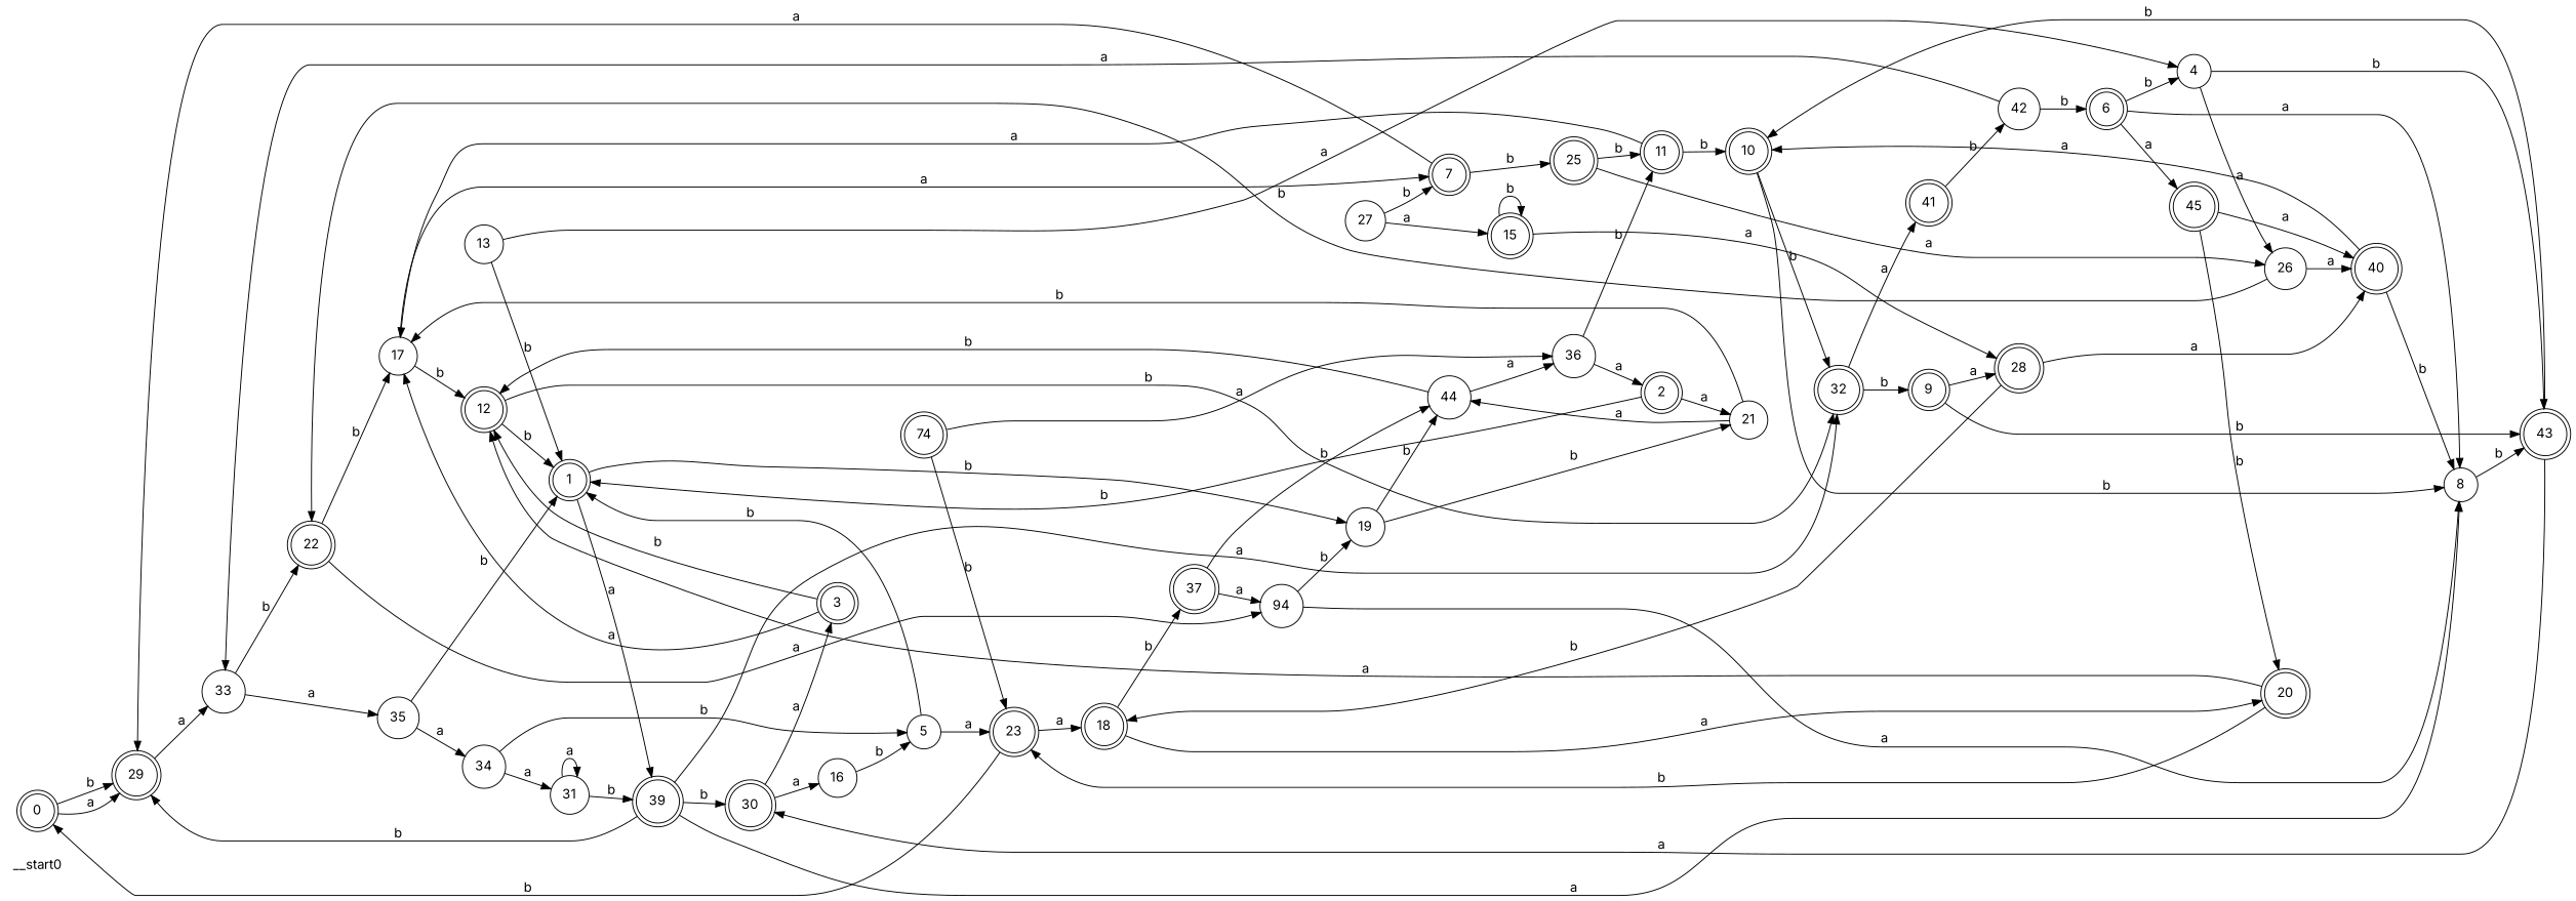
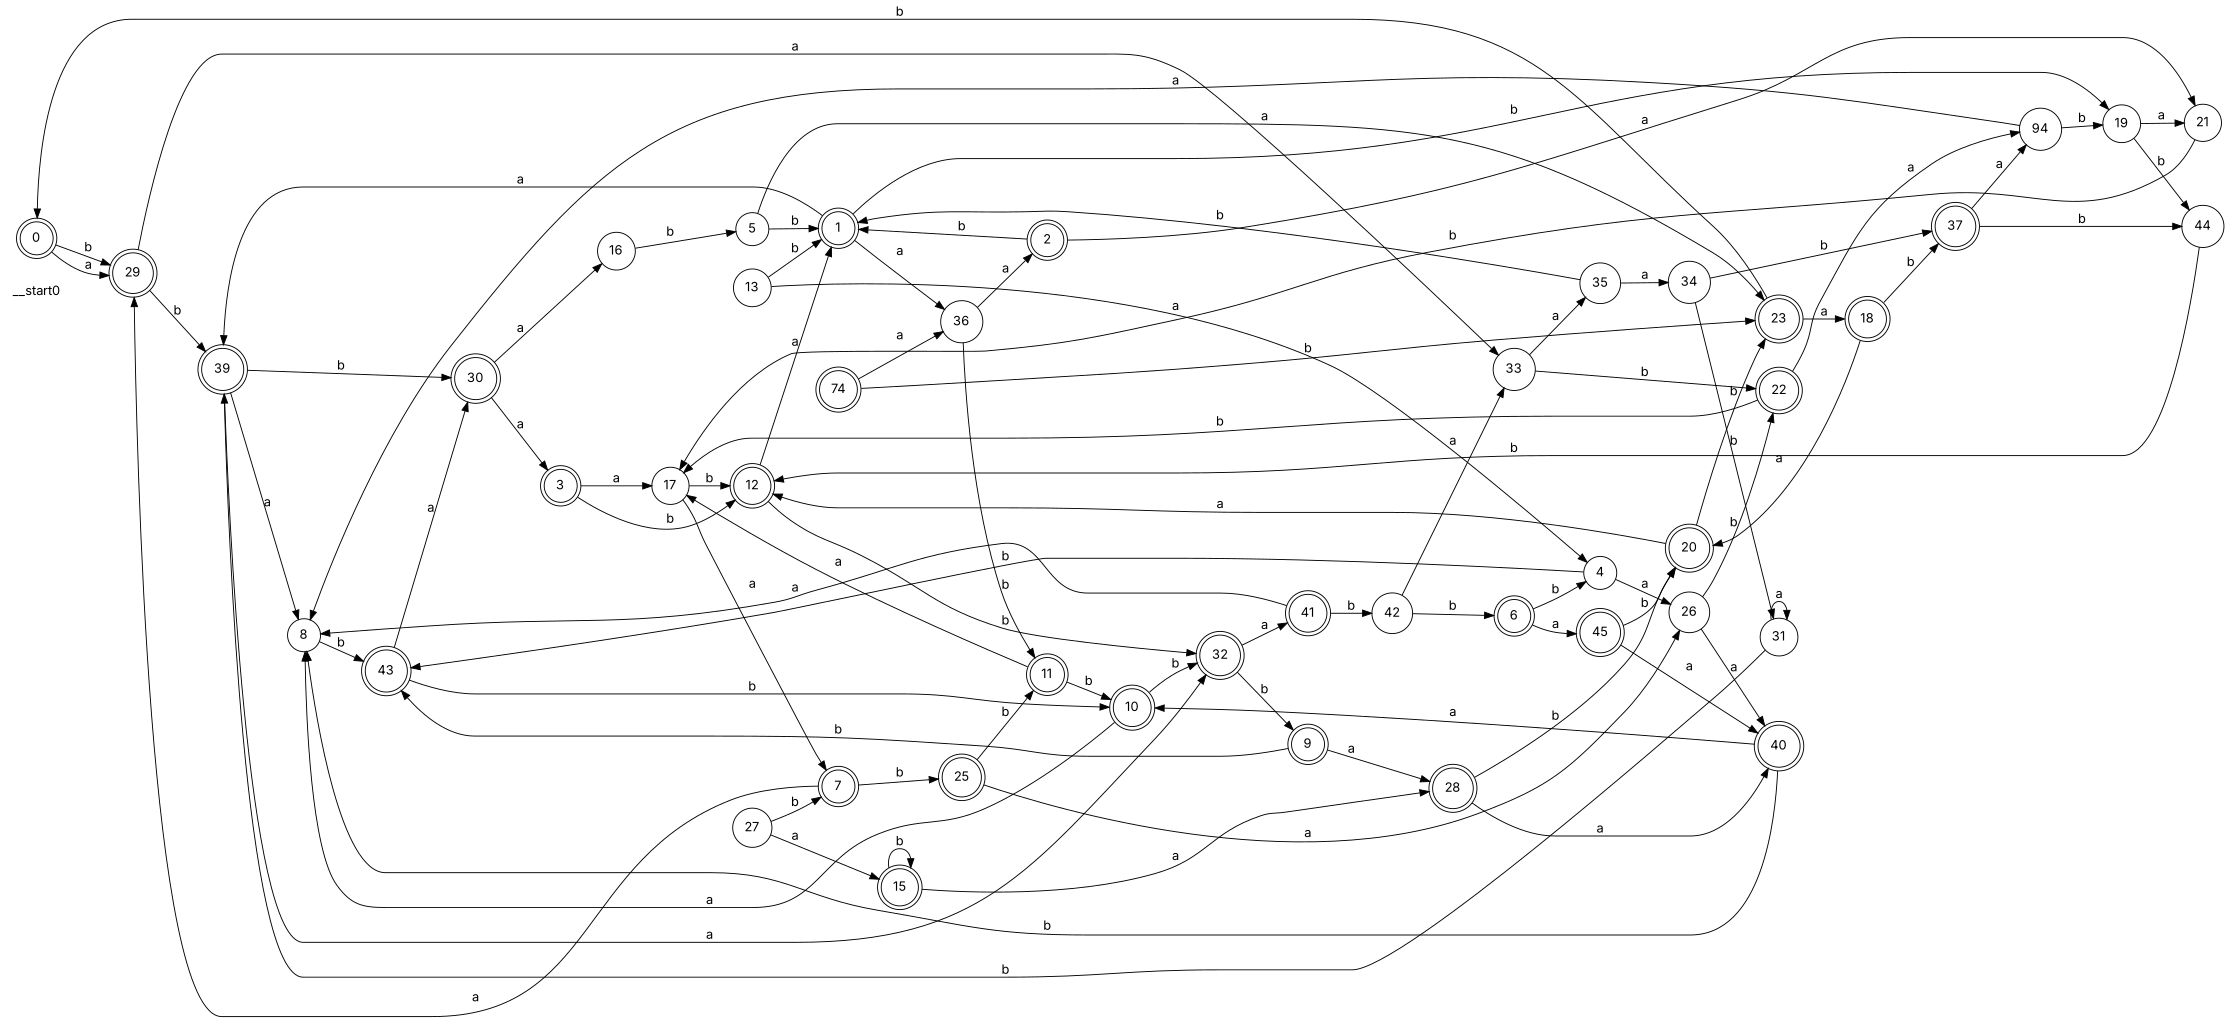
  digraph {
    fontname=Inter
    rankdir=LR
    node [fontname=Inter shape=doublecircle color=black fillcolor=white style="rounded,filled"]
    edge [fontname=Inter]
    __start0 [shape=none color="" fillcolor="" style=""]
    n2 [label=0]
    n3 [label=29]
    n4 [label=39]
    n5 [label=33 shape=circle style=filled]
    n6 [label=1]
    n7 [label=19 shape=circle style=filled]
    n8 [label=21 shape=circle style=filled]
    n9 [label=44 shape=circle style=filled]
    n10 [label=8 shape=circle style=filled]
    n11 [label=32]
    n12 [label=30]
    n13 [label=2]
    n14 [label=17 shape=circle style=filled]
    n15 [label=3]
    n16 [label=12]
    n17 [label=7]
    n18 [label=4 shape=circle style=filled]
    n19 [label=26 shape=circle style=filled]
    n20 [label=43]
    n21 [label=22]
    n22 [label=40]
    n23 [label=10]
    n24 [label=5 shape=circle style=filled]
    n25 [label=23]
    n26 [label=18]
    n27 [label=6]
    n28 [label=45]
    n29 [label=20]
    n30 [label=25]
    n31 [label=11]
    n32 [label=9]
    n33 [label=28]
    n34 [label=41]
    n35 [label=13 shape=circle style=filled]
    n36 [label=94 shape=circle style=filled]
    n37 [label=15]
    n38 [label=16 shape=circle style=filled]
    n39 [label=37]
    n40 [label=36 shape=circle style=filled]
    n41 [label=74]
    n42 [label=27 shape=circle style=filled]
    n43 [label=35 shape=circle style=filled]
    n44 [label=31 shape=circle style=filled]
    n45 [label=42 shape=circle style=filled]
    n46 [label=34 shape=circle style=filled]
    n2 -> n3 [label=a]
    n2 -> n3 [label=b]
-   n4 -> n3 [label=b]
+   n3 -> n4 [label=b]
    n3 -> n5 [label=a]
    n4 -> n10 [label=a]
    n4 -> n11 [label=a]
    n4 -> n12 [label=b]
    n5 -> n21 [label=b]
    n5 -> n43 [label=a]
    n6 -> n4 [label=a]
    n6 -> n7 [label=b]
-   n7 -> n8 [label=b]
+   n7 -> n8 [label=a]
    n7 -> n9 [label=b]
-   n8 -> n9 [label=a]
    n8 -> n14 [label=b]
    n9 -> n16 [label=b]
-   n9 -> n40 [label=a]
+   n6 -> n40 [label=a]
    n10 -> n20 [label=b]
    n11 -> n32 [label=b]
    n11 -> n34 [label=a]
    n12 -> n15 [label=a]
    n12 -> n38 [label=a]
    n13 -> n6 [label=b]
    n13 -> n8 [label=a]
    n14 -> n16 [label=b]
    n14 -> n17 [label=a]
    n15 -> n14 [label=a]
    n15 -> n16 [label=b]
-   n16 -> n6 [label=b]
+   n16 -> n6 [label=a]
    n16 -> n11 [label=b]
    n17 -> n3 [label=a]
    n17 -> n30 [label=b]
    n18 -> n19 [label=a]
    n18 -> n20 [label=b]
    n19 -> n21 [label=b]
    n19 -> n22 [label=a]
    n20 -> n12 [label=a]
    n20 -> n23 [label=b]
    n21 -> n14 [label=b]
    n21 -> n36 [label=a]
    n22 -> n10 [label=b]
    n22 -> n23 [label=a]
-   n23 -> n10 [label=b]
+   n23 -> n10 [label=a]
    n23 -> n11 [label=b]
    n24 -> n6 [label=b]
    n24 -> n25 [label=a]
    n25 -> n2 [label=b]
    n25 -> n26 [label=a]
    n26 -> n29 [label=a]
    n26 -> n39 [label=b]
    n27 -> n18 [label=b]
    n27 -> n28 [label=a]
    n28 -> n22 [label=a]
    n28 -> n29 [label=b]
    n29 -> n16 [label=a]
    n29 -> n25 [label=b]
    n30 -> n19 [label=a]
    n30 -> n31 [label=b]
    n31 -> n14 [label=a]
    n31 -> n23 [label=b]
    n32 -> n20 [label=b]
    n32 -> n33 [label=a]
    n33 -> n22 [label=a]
-   n33 -> n26 [label=b]
-   n27 -> n10 [label=a]
+   n33 -> n29 [label=b]
+   n34 -> n10 [label=a]
    n34 -> n45 [label=b]
    n35 -> n6 [label=b]
    n35 -> n18 [label=a]
    n36 -> n7 [label=b]
    n36 -> n10 [label=a]
    n37 -> n33 [label=a]
    n37 -> n37 [label=b]
    n38 -> n24 [label=b]
    n39 -> n9 [label=b]
    n39 -> n36 [label=a]
    n40 -> n13 [label=a]
    n40 -> n31 [label=b]
    n41 -> n25 [label=b]
    n41 -> n40 [label=a]
    n42 -> n17 [label=b]
    n42 -> n37 [label=a]
    n43 -> n6 [label=b]
    n43 -> n46 [label=a]
    n44 -> n4 [label=b]
    n44 -> n44 [label=a]
    n45 -> n5 [label=a]
    n45 -> n27 [label=b]
-   n46 -> n24 [label=b]
-   n46 -> n44 [label=a]
+   n46 -> n39 [label=b]
+   n46 -> n44 [label=b]
  }
